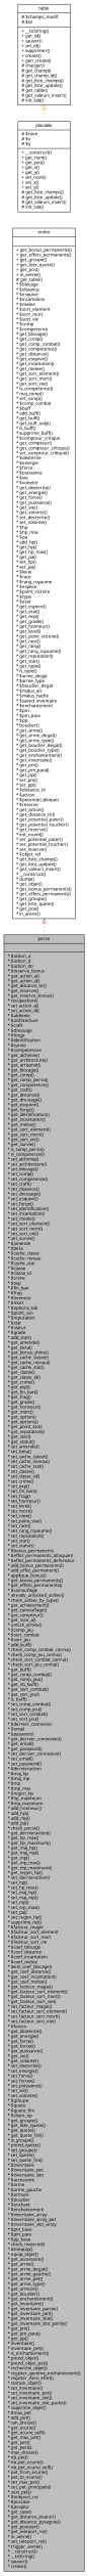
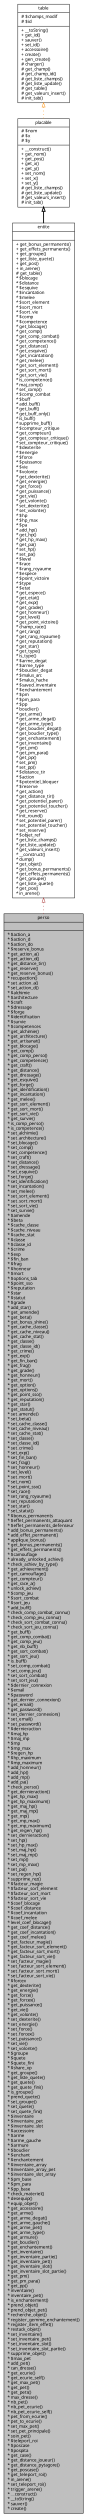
  digraph {
    fontname="Noto Sans"
    node [color=black fontname="Noto Sans" fontsize=10 shape=record]
    edge [arrowtail=empty dir=back fontname="Noto Sans" fontsize=10 labelfontname=FreeSans labelfontsize=10 style=dotted]
    n1 [fillcolor=grey75 fontcolor=black height=0.2 label="{perso\n||* $action_a\l* $action_d\l* $action_do\l* $reserve_bonus\l* get_action_a()\l* get_action_d()\l* get_distance_tir()\l* get_reserve()\l* get_reserve_bonus()\l* recupaction()\l* set_action_a()\l* set_action_d()\l* $alchimie\l* $architecture\l* $craft\l* $dressage\l* $forge\l* $identification\l* $survie\l* $competences\l* get_alchimie()\l* get_architecture()\l* get_artisanat()\l* get_blocage()\l* get_comp()\l* get_comp_perso()\l* get_competence()\l* get_craft()\l* get_distance()\l* get_dressage()\l* get_esquive()\l* get_forge()\l* get_identification()\l* get_incantation()\l* get_melee()\l* get_sort_element()\l* get_sort_mort()\l* get_sort_vie()\l* get_survie()\l* is_comp_perso()\l* is_competence()\l* set_alchimie()\l* set_architecture()\l* set_blocage()\l* set_comp()\l* set_competence()\l* set_craft()\l* set_distance()\l* set_dressage()\l* set_esquive()\l* set_forge()\l* set_identification()\l* set_incantation()\l* set_melee()\l* set_sort_element()\l* set_sort_mort()\l* set_sort_vie()\l* set_survie()\l* $amende\l* $beta\l* $cache_classe\l* $cache_niveau\l* $cache_stat\l* $classe\l* $classe_id\l* $crime\l* $exp\l* $fin_ban\l* $frag\l* $honneur\l* $mort\l* $options_tab\l* $point_sso\l* $reputation\l* $star\l* $statut\l* $grade\l* add_star()\l* get_amende()\l* get_beta()\l* get_bonus_shine()\l* get_cache_classe()\l* get_cache_niveau()\l* get_cache_stat()\l* get_classe()\l* get_classe_id()\l* get_crime()\l* get_exp()\l* get_fin_ban()\l* get_frag()\l* get_grade()\l* get_honneur()\l* get_mort()\l* get_option()\l* get_options()\l* get_point_sso()\l* get_reputation()\l* get_star()\l* get_statut()\l* set_amende()\l* set_beta()\l* set_cache_classe()\l* set_cache_niveau()\l* set_cache_stat()\l* set_classe()\l* set_classe_id()\l* set_crime()\l* set_exp()\l* set_fin_ban()\l* set_frag()\l* set_honneur()\l* set_level()\l* set_mort()\l* set_nom()\l* set_point_sso()\l* set_race()\l* set_rang_royaume()\l* set_reputation()\l* set_star()\l* set_statut()\l* $bonus_permanents\l* $effet_permanents_attaquant\l* $effet_permanents_defenseur\l* add_bonus_permanents()\l* add_effet_permanent()\l* applique_bonus()\l* get_bonus_permanents()\l* get_effets_permanents()\l* $camouflage\l* already_unlocked_achiev()\l* check_achiev_by_type()\l* get_achievement()\l* get_camouflage()\l* get_compteur()\l* get_race_a()\l* unlock_achiev()\l* $comp_jeu\l* $sort_combat\l* $sort_jeu\l* add_buff()\l* check_comp_combat_connu()\l* check_comp_jeu_connu()\l* check_sort_combat_connu()\l* check_sort_jeu_connu()\l* get_buff()\l* get_comp_combat()\l* get_comp_jeu()\l* get_nb_buff()\l* get_sort_combat()\l* get_sort_jeu()\l* is_buff()\l* set_comp_combat()\l* set_comp_jeu()\l* set_sort_combat()\l* set_sort_jeu()\l* $dernier_connexion\l* $email\l* $password\l* get_dernier_connexion()\l* get_email()\l* get_password()\l* set_dernier_connexion()\l* set_email()\l* set_password()\l* $dernieraction\l* $maj_hp\l* $maj_mp\l* $mp\l* $mp_max\l* $regen_hp\l* $hp_maximum\l* $mp_maximum\l* add_honneur()\l* add_hp()\l* add_mp()\l* add_pa()\l* check_perso()\l* get_dernieraction()\l* get_hp_max()\l* get_hp_maximum()\l* get_maj_hp()\l* get_maj_mp()\l* get_mp()\l* get_mp_max()\l* get_mp_maximum()\l* get_regen_hp()\l* set_dernieraction()\l* set_hp()\l* set_hp_max()\l* set_maj_hp()\l* set_maj_mp()\l* set_mp()\l* set_mp_max()\l* set_pa()\l* set_regen_hp()\l* supprime_rez()\l* $facteur_magie\l* $facteur_sort_element\l* $facteur_sort_mort\l* $facteur_sort_vie\l* $coef_blocage\l* $coef_distance\l* $coef_incantation\l* $coef_melee\l* level_coef_blocage()\l* get_coef_distance()\l* get_coef_incantation()\l* get_coef_melee()\l* get_facteur_magie()\l* get_facteur_sort_element()\l* get_facteur_sort_mort()\l* get_facteur_sort_vie()\l* set_facteur_magie()\l* set_facteur_sort_element()\l* set_facteur_sort_mort()\l* set_facteur_sort_vie()\l* $forcex\l* get_dexterite()\l* get_energie()\l* get_force()\l* get_forcex()\l* get_puissance()\l* get_vie()\l* get_volonte()\l* set_dexterite()\l* set_energie()\l* set_force()\l* set_forcex()\l* set_puissance()\l* set_vie()\l* set_volonte()\l* $groupe\l* $quete\l* $quete_fini\l* $share_xp\l* get_groupe()\l* get_liste_quete()\l* get_quete()\l* get_quete_fini()\l* is_groupe()\l* prend_quete()\l* set_groupe()\l* set_quete()\l* set_quete_fini()\l* $inventaire\l* $inventaire_pet\l* $inventaire_slot\l* $accessoire\l* $arme\l* $arme_gauche\l* $armure\l* $bouclier\l* $enchant\l* $enchantement\l* $inventaire_array\l* $inventaire_array_pet\l* $inventaire_slot_array\l* $pm_base\l* $pm_para\l* $pp_base\l* check_materiel()\l* desequip()\l* equip_objet()\l* get_accessoire()\l* get_arme()\l* get_arme_degat()\l* get_arme_gauche()\l* get_arme_pet()\l* get_arme_type()\l* get_armure()\l* get_bouclier()\l* get_enchantement()\l* get_inventaire()\l* get_inventaire_partie()\l* get_inventaire_pet()\l* get_inventaire_slot()\l* get_inventaire_slot_partie()\l* get_pm()\l* get_pm_para()\l* get_pp()\l* inventaire()\l* inventaire_pet()\l* is_enchantement()\l* prend_objet()\l* prend_objet_pet()\l* recherche_objet()\l* register_gemme_enchantement()\l* register_item_effet()\l* restack_objet()\l* set_inventaire()\l* set_inventaire_pet()\l* set_inventaire_slot()\l* set_inventaire_slot_partie()\l* supprime_objet()\l* $max_pet\l* add_pet()\l* can_dresse()\l* get_ecurie()\l* get_ecurie_self()\l* get_max_pet()\l* get_pet()\l* get_pets()\l* max_dresse()\l* nb_pet()\l* nb_pet_ecurie()\l* nb_pet_ecurie_self()\l* pet_from_ecurie()\l* pet_to_ecurie()\l* set_max_pet()\l* set_pet_principale()\l* soin_pet()\l* $teleport_roi\l* $poscase\l* $pospita\l* get_case()\l* get_distance_joueur()\l* get_distance_pytagore()\l* get_poscase()\l* get_teleport_roi()\l* in_arene()\l* set_teleport_roi()\l* trigger_arene()\l* __construct()\l* __toString()\l* sauver()\l* create()\l}" style=filled width=0.4]
-   n2 [height=0.2 label="{entite\n||+ get_bonus_permanents()\l+ get_effets_permanents()\l+ get_groupe()\l+ get_liste_quete()\l+ get_pos()\l+ in_arene()\l# get_table()\l* $blocage\l* $distance\l* $esquive\l* $incantation\l* $melee\l* $sort_element\l* $sort_mort\l* $sort_vie\l* $comp\l* $competence\l* get_blocage()\l* get_comp()\l* get_comp_combat()\l* get_competence()\l* get_distance()\l* get_esquive()\l* get_incantation()\l* get_melee()\l* get_sort_element()\l* get_sort_mort()\l* get_sort_vie()\l* is_competence()\l* maj_comp()\l* set_comp()\l* $comp_combat\l* $buff\l* add_buff()\l* get_buff()\l* get_buff_only()\l* is_buff()\l* supprime_buff()\l* $compteur_critique\l* get_compteur()\l* get_compteur_critique()\l* set_compteur_critique()\l* $dexterite\l* $energie\l* $force\l* $puissance\l* $vie\l* $volonte\l* get_dexterite()\l* get_energie()\l* get_force()\l* get_puissance()\l* get_vie()\l* get_volonte()\l* set_dexterite()\l* set_volonte()\l* $hp\l* $hp_max\l* $pa\l* add_hp()\l* get_hp()\l* get_hp_max()\l* get_pa()\l* set_hp()\l* set_pa()\l* $level\l* $race\l* $rang_royaume\l* $espece\l* $point_victoire\l* $type\l* $etat\l* get_espece()\l* get_etat()\l* get_exp()\l* get_grade()\l* get_honneur()\l* get_level()\l* get_point_victoire()\l* get_race()\l* get_rang()\l* get_rang_royaume()\l* get_reputation()\l* get_star()\l* get_type()\l* is_type()\l* $arme_degat\l* $arme_type\l* $bouclier_degat\l* $malus_arc\l* $malus_hache\l* $saved_inventaire\l* $enchantement\l* $pm\l* $pm_para\l* $pp\l* bouclier()\l* get_arme()\l* get_arme_degat()\l* get_arme_type()\l* get_bouclier_degat()\l* get_bouclier_type()\l* get_enchantement()\l* get_inventaire()\l* get_pm()\l* get_pm_para()\l* get_pp()\l* set_pm()\l* set_pp()\l* $distance_tir\l* $action\l* $potentiel_bloquer\l* $reserve\l* get_action()\l* get_distance_tir()\l* get_potentiel_parer()\l* get_potentiel_toucher()\l* get_reserve()\l* init_round()\l* set_potentiel_parer()\l* set_potentiel_toucher()\l* set_reserve()\l* $objet_ref\l* get_liste_champs()\l* get_liste_update()\l* get_valeurs_insert()\l* __construct()\l* dump()\l* get_objet()\l* get_bonus_permanents()\l* get_effets_permanents()\l* get_groupe()\l* get_liste_quete()\l* get_pos()\l* in_arene()\l}" width=0.4]
+   n2 [height=0.2 label="{entite\n||+ get_bonus_permanents()\l+ get_effets_permanents()\l+ get_groupe()\l+ get_liste_quete()\l+ get_pos()\l+ in_arene()\l# get_table()\l* $blocage\l* $distance\l* $esquive\l* $incantation\l* $melee\l* $sort_element\l* $sort_mort\l* $sort_vie\l* $comp\l* $competence\l* get_blocage()\l* get_comp()\l* get_comp_combat()\l* get_competence()\l* get_distance()\l* get_esquive()\l* get_incantation()\l* get_melee()\l* get_sort_element()\l* get_sort_mort()\l* get_sort_vie()\l* is_competence()\l* maj_comp()\l* set_comp()\l* $comp_combat\l* $buff\l* add_buff()\l* get_buff()\l* get_buff_only()\l* is_buff()\l* supprime_buff()\l* $compteur_critique\l* get_compteur()\l* get_compteur_critique()\l* set_compteur_critique()\l* $dexterite\l* $energie\l* $force\l* $puissance\l* $vie\l* $volonte\l* get_dexterite()\l* get_energie()\l* get_force()\l* get_puissance()\l* get_vie()\l* get_volonte()\l* set_dexterite()\l* set_volonte()\l* $hp\l* $hp_max\l* $pa\l* add_hp()\l* get_hp()\l* get_hp_max()\l* get_pa()\l* set_hp()\l* set_pa()\l* $level\l* $race\l* $rang_royaume\l* $espece\l* $point_victoire\l* $type\l* $etat\l* get_espece()\l* get_etat()\l* get_exp()\l* get_grade()\l* get_honneur()\l* get_level()\l* get_point_victoire()\l* champ_race()\l* get_rang()\l* get_rang_royaume()\l* get_reputation()\l* get_star()\l* get_type()\l* is_type()\l* $arme_degat\l* $arme_type\l* $bouclier_degat\l* $malus_arc\l* $malus_hache\l* $saved_inventaire\l* $enchantement\l* $pm\l* $pm_para\l* $pp\l* bouclier()\l* get_arme()\l* get_arme_degat()\l* get_arme_type()\l* get_bouclier_degat()\l* get_bouclier_type()\l* get_enchantement()\l* get_inventaire()\l* get_pm()\l* get_pm_para()\l* get_pp()\l* set_pm()\l* set_pp()\l* $distance_tir\l* $action\l* $potentiel_bloquer\l* $reserve\l* get_action()\l* get_distance_tir()\l* get_potentiel_parer()\l* get_potentiel_toucher()\l* get_reserve()\l* init_round()\l* set_potentiel_parer()\l* set_potentiel_toucher()\l* set_reserve()\l* $objet_ref\l* get_liste_champs()\l* get_liste_update()\l* get_valeurs_insert()\l* __construct()\l* dump()\l* get_objet()\l* get_bonus_permanents()\l* get_effets_permanents()\l* get_groupe()\l* get_liste_quete()\l* get_pos()\l* in_arene()\l}" width=0.4]
    n3 [height=0.2 label="{placable\n|# $nom\l# $x\l# $y\l|+ __construct()\l+ get_nom()\l+ get_pos()\l+ get_x()\l+ get_y()\l+ set_nom()\l+ set_x()\l+ set_y()\l# get_liste_champs()\l# get_liste_update()\l# get_valeurs_insert()\l# init_tab()\l}" width=0.4]
-   n4 [height=0.2 label="{table\n|# $champs_modif\l# $id\l|+ __toString()\l+ get_id()\l+ sauver()\l+ set_id()\l+ supprimer()\l+ create()\l+ gen_create()\l# charger()\l# get_champ()\l# get_champ_id()\l# get_liste_champs()\l# get_liste_update()\l# get_table()\l# get_valeurs_insert()\l# init_tab()\l}" width=0.4]
+   n4 [height=0.2 label="{table\n|# $champs_modif\l# $id\l|+ __toString()\l+ get_id()\l+ sauver()\l+ set_id()\l+ accessoire()\l+ create()\l+ gen_create()\l# charger()\l# get_champ()\l# get_champ_id()\l# get_liste_champs()\l# get_liste_update()\l# get_table()\l# get_valeurs_insert()\l# init_tab()\l}" width=0.4]
    n2 -> n1 [color=brown]
+   n3 -> n2 [color=black style=bold]
    n4 -> n3 [color=darkorange]
  }
